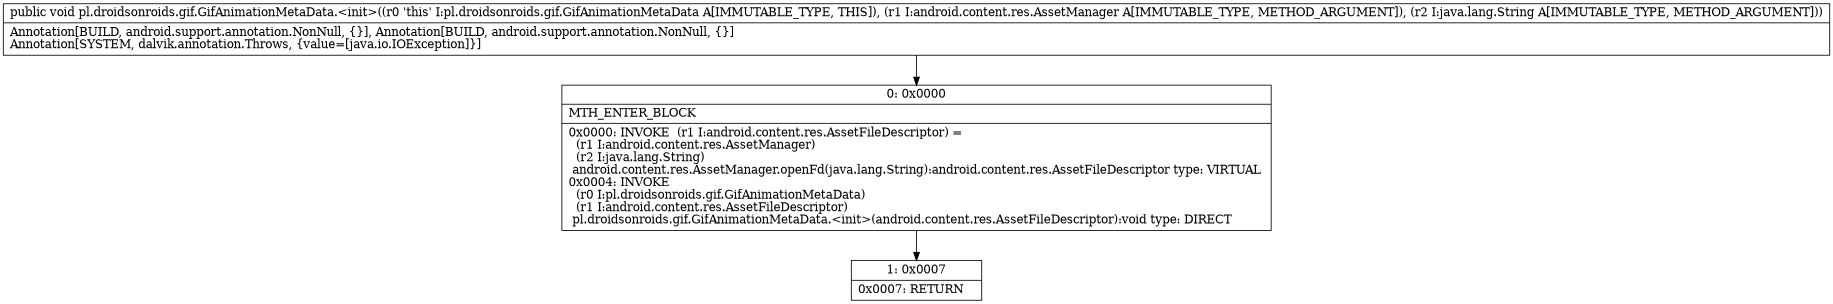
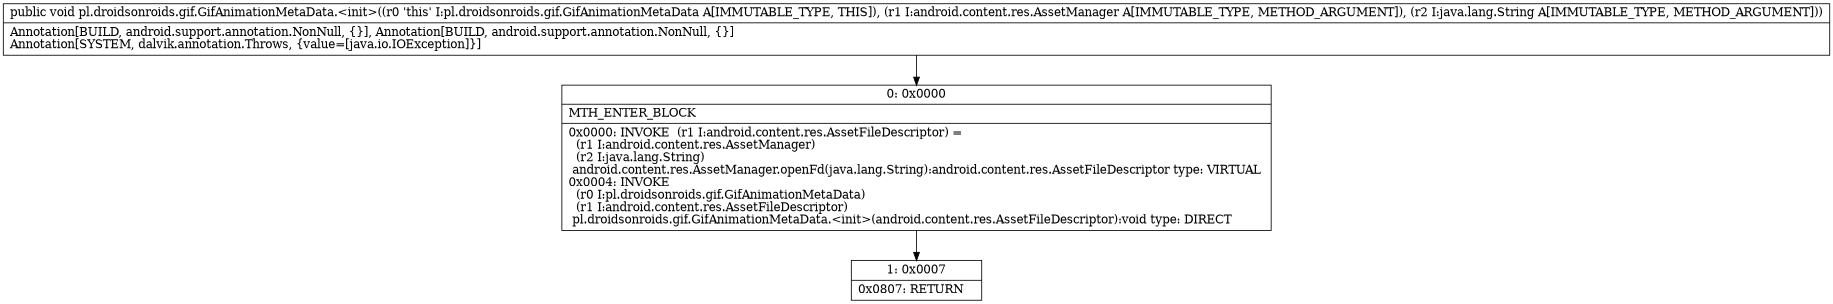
  digraph {
    node [shape=record]
    n1 [label="{0\:\ 0x0000|MTH_ENTER_BLOCK\l|0x0000: INVOKE  (r1 I:android.content.res.AssetFileDescriptor) = \l  (r1 I:android.content.res.AssetManager)\l  (r2 I:java.lang.String)\l android.content.res.AssetManager.openFd(java.lang.String):android.content.res.AssetFileDescriptor type: VIRTUAL \l0x0004: INVOKE  \l  (r0 I:pl.droidsonroids.gif.GifAnimationMetaData)\l  (r1 I:android.content.res.AssetFileDescriptor)\l pl.droidsonroids.gif.GifAnimationMetaData.\<init\>(android.content.res.AssetFileDescriptor):void type: DIRECT \l}"]
-   n2 [label="{1\:\ 0x0007|0x0007: RETURN   \l}"]
+   n2 [label="{1\:\ 0x0007|0x0807: RETURN   \l}"]
    n3 [label="{public void pl.droidsonroids.gif.GifAnimationMetaData.\<init\>((r0 'this' I:pl.droidsonroids.gif.GifAnimationMetaData A[IMMUTABLE_TYPE, THIS]), (r1 I:android.content.res.AssetManager A[IMMUTABLE_TYPE, METHOD_ARGUMENT]), (r2 I:java.lang.String A[IMMUTABLE_TYPE, METHOD_ARGUMENT]))  | Annotation[BUILD, android.support.annotation.NonNull, \{\}], Annotation[BUILD, android.support.annotation.NonNull, \{\}]\lAnnotation[SYSTEM, dalvik.annotation.Throws, \{value=[java.io.IOException]\}]\l}"]
    n1 -> n2
    n3 -> n1
  }
